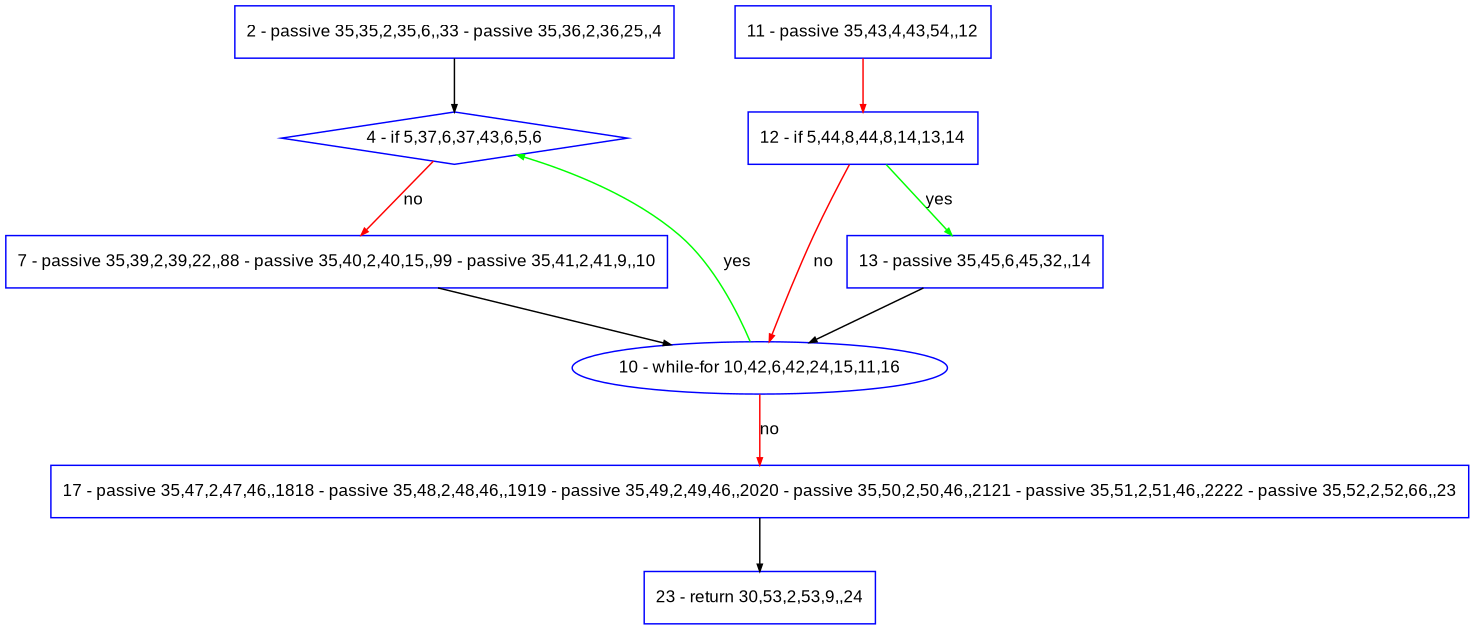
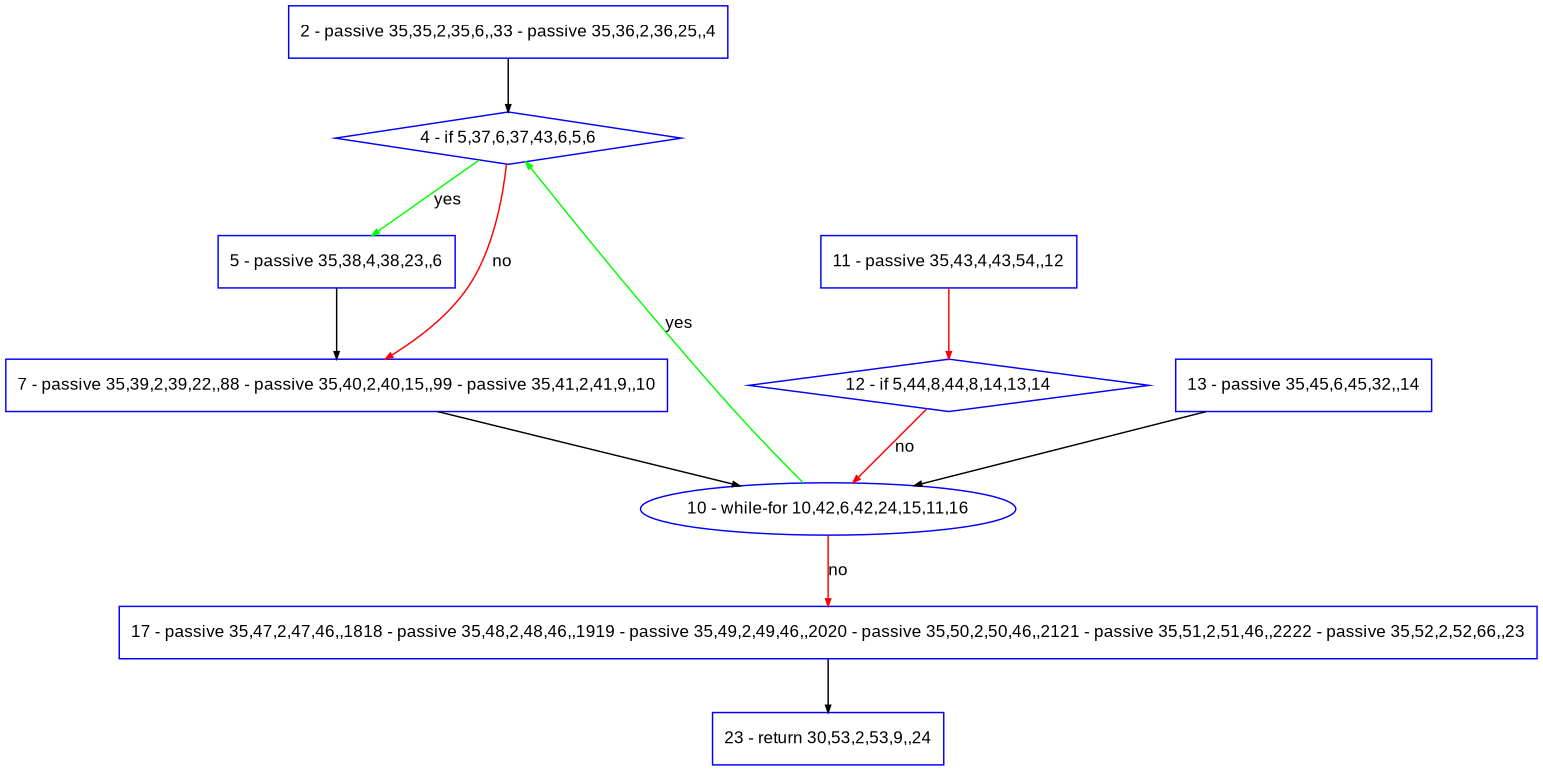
  digraph {
    bgcolor=white
    compound=true
    fillcolor="#FFFFCC"
    fontname=Arial
    fontsize=12
    pack=true
    packmode=clust
    style="rounded,filled"
    node [color="#0000ff" compound=true fillcolor="#ffffff" fixedsize=false fontname=Arial fontsize=12 node_initialized=no shape=box style=filled]
    edge [arrowhead=normal arrowsize=0.5 arrowtail=none color="#000000" compound=true dir=forward fontcolor=black fontname=Arial fontsize=12]
    n1 [label="2 - passive 35,35,2,35,6,,33 - passive 35,36,2,36,25,,4"]
    n2 [label="4 - if 5,37,6,37,43,6,5,6" shape=diamond]
+   n3 [label="5 - passive 35,38,4,38,23,,6"]
    n4 [label="7 - passive 35,39,2,39,22,,88 - passive 35,40,2,40,15,,99 - passive 35,41,2,41,9,,10"]
    n5 [label="10 - while-for 10,42,6,42,24,15,11,16" shape=oval]
    n6 [label="17 - passive 35,47,2,47,46,,1818 - passive 35,48,2,48,46,,1919 - passive 35,49,2,49,46,,2020 - passive 35,50,2,50,46,,2121 - passive 35,51,2,51,46,,2222 - passive 35,52,2,52,66,,23"]
    n7 [label="11 - passive 35,43,4,43,54,,12"]
-   n8 [label="12 - if 5,44,8,44,8,14,13,14"]
+   n8 [label="12 - if 5,44,8,44,8,14,13,14" shape=diamond]
    n9 [label="23 - return 30,53,2,53,9,,24"]
    n10 [label="13 - passive 35,45,6,45,32,,14"]
    n1 -> n2
+   n2 -> n3 [color="#00ff00" label=yes]
    n2 -> n4 [color="#ff0000" label=no]
+   n3 -> n4
    n4 -> n5
    n5 -> n2 [color="#00ff00" label=yes]
    n5 -> n6 [color="#ff0000" label=no]
    n6 -> n9
    n7 -> n8 [color="#ff0000"]
    n8 -> n5 [color="#ff0000" label=no]
-   n8 -> n10 [color="#00ff00" label=yes]
    n10 -> n5
  }
